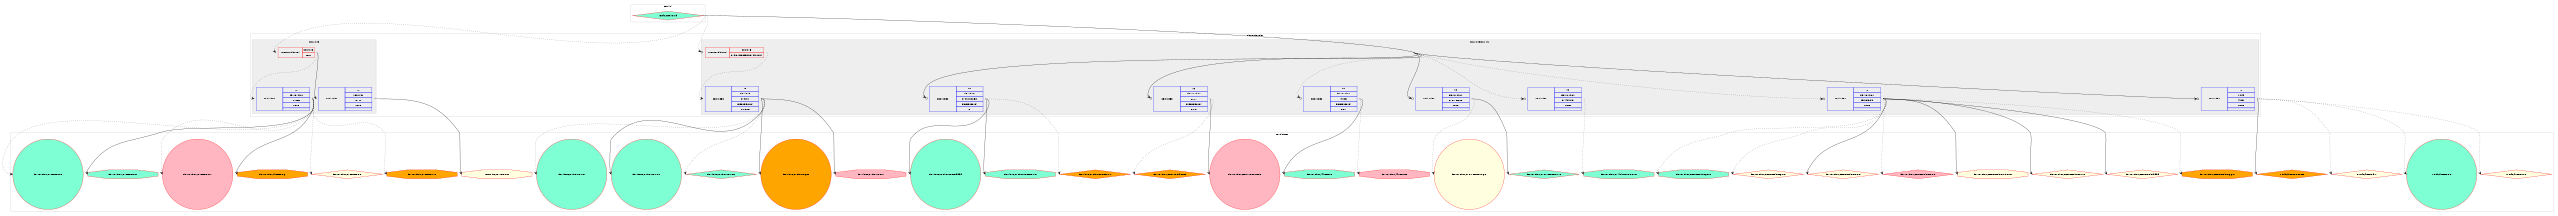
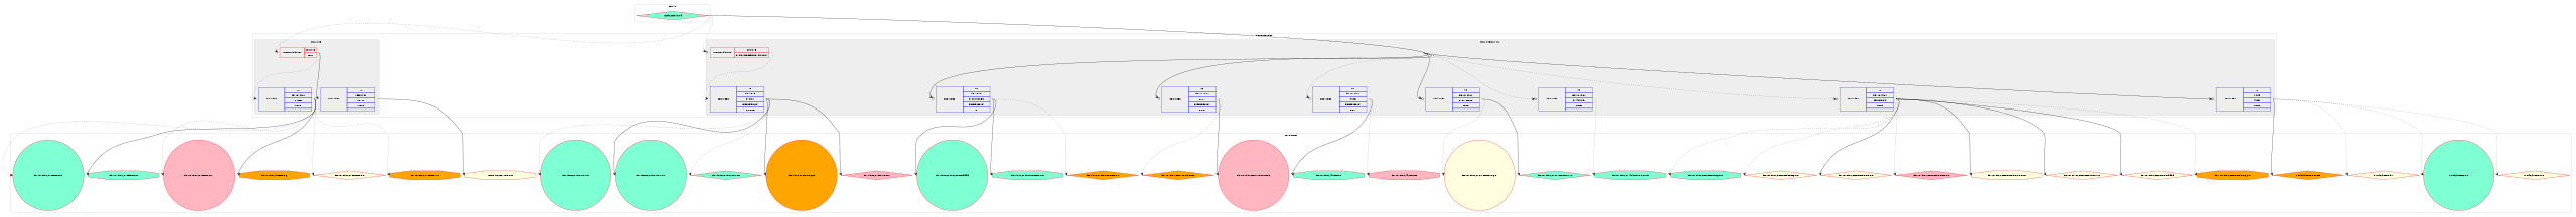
  digraph {
    compound=true
    concentrate=true
    fontname=Helvetica
    fontsize=10
    newrank=true
    rankdir=TB
    ranksep=1.5
    node [color=red fillcolor=aquamarine fontname=Helvetica fontsize=10 shape=diamond style=filled]
    edge [arrowhead=vee headport=w style=dotted tailport=e weight=100]
    n1 [label="net-fs/s3ql-1.19" width=4]
    n2 [color=blue label=<<TABLE BORDER="0" CELLBORDER="1" CELLSPACING="0" CELLPADDING="4" WIDTH="220"><TR><TD ROWSPAN="6" CELLPADDING="30">pack_dep</TD></TR><TR><TD WIDTH="110">no</TD></TR><TR><TD>dev-python</TD></TR><TR><TD>pytest</TD></TR><TR><TD>none</TD></TR><TR><TD></TD></TR></TABLE>> shape=none fillcolor="" style=""]
    n3 [color=blue label=<<TABLE BORDER="0" CELLBORDER="1" CELLSPACING="0" CELLPADDING="4" WIDTH="220"><TR><TD ROWSPAN="6" CELLPADDING="30">pack_dep</TD></TR><TR><TD WIDTH="110">no</TD></TR><TR><TD>net-misc</TD></TR><TR><TD>rsync</TD></TR><TR><TD>none</TD></TR><TR><TD></TD></TR></TABLE>> shape=none fillcolor="" style=""]
    n4 [label=<<TABLE BORDER="0" CELLBORDER="1" CELLSPACING="0" CELLPADDING="4"><TR><TD ROWSPAN="3" CELLPADDING="10">use_conditional</TD></TR><TR><TD>positive</TD></TR><TR><TD>test</TD></TR></TABLE>> shape=none fillcolor="" style=""]
    n5 [color=blue label=<<TABLE BORDER="0" CELLBORDER="1" CELLSPACING="0" CELLPADDING="4" WIDTH="220"><TR><TD ROWSPAN="6" CELLPADDING="30">pack_dep</TD></TR><TR><TD WIDTH="110">no</TD></TR><TR><TD>dev-lang</TD></TR><TR><TD>python</TD></TR><TR><TD>greaterequal</TD></TR><TR><TD>2.7.5-r2</TD></TR></TABLE>> shape=none fillcolor="" style=""]
    n6 [label=<<TABLE BORDER="0" CELLBORDER="1" CELLSPACING="0" CELLPADDING="4"><TR><TD ROWSPAN="3" CELLPADDING="10">use_conditional</TD></TR><TR><TD>positive</TD></TR><TR><TD>python_targets_python2_7</TD></TR></TABLE>> shape=none fillcolor="" style=""]
    n7 [color=blue label=<<TABLE BORDER="0" CELLBORDER="1" CELLSPACING="0" CELLPADDING="4" WIDTH="220"><TR><TD ROWSPAN="6" CELLPADDING="30">pack_dep</TD></TR><TR><TD WIDTH="110">no</TD></TR><TR><TD>dev-lang</TD></TR><TR><TD>python-exec</TD></TR><TR><TD>greaterequal</TD></TR><TR><TD>2</TD></TR></TABLE>> shape=none fillcolor="" style=""]
    n8 [color=blue label=<<TABLE BORDER="0" CELLBORDER="1" CELLSPACING="0" CELLPADDING="4" WIDTH="220"><TR><TD ROWSPAN="6" CELLPADDING="30">pack_dep</TD></TR><TR><TD WIDTH="110">no</TD></TR><TR><TD>dev-python</TD></TR><TR><TD>apsw</TD></TR><TR><TD>greaterequal</TD></TR><TR><TD>3.7.0</TD></TR></TABLE>> shape=none fillcolor="" style=""]
    n9 [color=blue label=<<TABLE BORDER="0" CELLBORDER="1" CELLSPACING="0" CELLPADDING="4" WIDTH="220"><TR><TD ROWSPAN="6" CELLPADDING="30">pack_dep</TD></TR><TR><TD WIDTH="110">no</TD></TR><TR><TD>dev-python</TD></TR><TR><TD>llfuse</TD></TR><TR><TD>greaterequal</TD></TR><TR><TD>0.37</TD></TR></TABLE>> shape=none fillcolor="" style=""]
    n10 [color=blue label=<<TABLE BORDER="0" CELLBORDER="1" CELLSPACING="0" CELLPADDING="4" WIDTH="220"><TR><TD ROWSPAN="6" CELLPADDING="30">pack_dep</TD></TR><TR><TD WIDTH="110">no</TD></TR><TR><TD>dev-python</TD></TR><TR><TD>pycryptopp</TD></TR><TR><TD>none</TD></TR><TR><TD></TD></TR></TABLE>> shape=none fillcolor="" style=""]
    n11 [color=blue label=<<TABLE BORDER="0" CELLBORDER="1" CELLSPACING="0" CELLPADDING="4" WIDTH="220"><TR><TD ROWSPAN="6" CELLPADDING="30">pack_dep</TD></TR><TR><TD WIDTH="110">no</TD></TR><TR><TD>dev-python</TD></TR><TR><TD>pyliblzma</TD></TR><TR><TD>none</TD></TR><TR><TD></TD></TR></TABLE>> shape=none fillcolor="" style=""]
    n12 [color=blue label=<<TABLE BORDER="0" CELLBORDER="1" CELLSPACING="0" CELLPADDING="4" WIDTH="220"><TR><TD ROWSPAN="6" CELLPADDING="30">pack_dep</TD></TR><TR><TD WIDTH="110">no</TD></TR><TR><TD>dev-python</TD></TR><TR><TD>setuptools</TD></TR><TR><TD>none</TD></TR><TR><TD></TD></TR></TABLE>> shape=none fillcolor="" style=""]
    n13 [color=blue label=<<TABLE BORDER="0" CELLBORDER="1" CELLSPACING="0" CELLPADDING="4" WIDTH="220"><TR><TD ROWSPAN="6" CELLPADDING="30">pack_dep</TD></TR><TR><TD WIDTH="110">no</TD></TR><TR><TD>sys-fs</TD></TR><TR><TD>fuse</TD></TR><TR><TD>none</TD></TR><TR><TD></TD></TR></TABLE>> shape=none fillcolor="" style=""]
    n14 [fillcolor=orange label="dev-python/pytest-2.7.2" shape=octagon width=4]
    n15 [fillcolor=lightyellow label="dev-python/pytest-3.0.3" width=4]
    n16 [fillcolor=orange label="dev-python/fuse-3.0.6" shape=octagon width=4]
    n17 [fillcolor=lightpink label="dev-python/pytest-3.0.7" shape=circle width=4]
    n18 [label="dev-python/pytest-3.1.2" shape=octagon width=4]
    n19 [label="dev-python/pytest-3.2.2" shape=circle width=4]
    n20 [fillcolor=lightyellow label="net-misc/rsync-3.1.2" shape=octagon width=4]
    n21 [label="dev-lang/python-2.7.12" width=4]
    n22 [label="dev-lang/python-2.7.14" shape=circle width=4]
    n23 [label="dev-lang/python-3.4.5" shape=circle width=4]
-   n24 [fillcolor=lightpink label="dev-lang/python-3.5.4" shape=octagon width=4]
+   n24 [fillcolor=lightpink label="dev-lang/python-3.5.4" width=4]
    n25 [fillcolor=orange label="dev-lang/python-3.6.3" shape=circle width=4]
    n26 [fillcolor=orange label="dev-lang/python-exec-2.4.4" width=4]
    n27 [label="dev-lang/python-exec-2.4.5" shape=octagon width=4]
    n28 [label="dev-lang/python-exec-9999" shape=circle width=4]
    n29 [fillcolor=orange label="dev-python/apsw-3.19.3_p1" width=4]
    n30 [fillcolor=lightpink label="dev-python/apsw-3.20.1_p1" shape=circle width=4]
    n31 [label="dev-python/llfuse-1.2" shape=octagon width=4]
    n32 [fillcolor=lightpink label="dev-python/llfuse-1.3" shape=octagon width=4]
    n33 [fillcolor=lightyellow label="dev-python/pycryptopp-0.6.0" shape=circle width=4]
    n34 [label="dev-python/pycryptopp-0.7.1" width=4]
    n35 [fillcolor=lightyellow label="sys-fs/fuse-2.9.7" width=4]
    n36 [fillcolor=orange label="sys-fs/fuse-3.0.0_rc3" width=4]
    n37 [fillcolor=lightyellow label="sys-fs/fuse-3.1.0" width=4]
    n38 [label="sys-fs/fuse-3.1.1" shape=circle width=4]
    n39 [label="dev-python/pyliblzma-0.5.3-r1" shape=octagon width=4]
    n40 [fillcolor=lightyellow label="dev-python/setuptools-30.4.0" width=4]
    n41 [fillcolor=lightyellow label="dev-python/setuptools-34.0.2-r1" shape=octagon width=4]
    n42 [fillcolor=lightpink label="dev-python/setuptools-35.0.1" width=4]
    n43 [fillcolor=lightyellow label="dev-python/setuptools-35.0.2" width=4]
    n44 [fillcolor=lightyellow label="dev-python/setuptools-36.0.1" width=4]
    n45 [label="dev-python/setuptools-36.5.0" shape=octagon width=4]
    n46 [fillcolor=orange label="dev-python/setuptools-36.6.0" shape=octagon width=4]
    n47 [fillcolor=lightyellow label="dev-python/setuptools-9999" width=4]
    subgraph cluster_1 {
      color=gray
      label=<<i>dependencies</i>>
      subgraph cluster_2 {
        color=gray
        fillcolor="#eeeeee"
        label=<<i>compile</i>>
        style=filled
        subgraph sub_3 {
          color=gray
          fillcolor="#eeeeee"
          label=<<i>compile</i>>
          style=filled
          n4
          subgraph sub_4 {
            color=gray
            fillcolor="#eeeeee"
            label=<<i>compile</i>>
            style=filled
            n2
          }
          subgraph sub_5 {
            color=gray
            fillcolor="#eeeeee"
            label=<<i>compile</i>>
            style=filled
            n3
          }
        }
      }
      subgraph cluster_6 {
        color=gray
        fillcolor="#eeeeee"
        label=<<i>compile and run</i>>
        style=filled
        subgraph sub_7 {
          color=gray
          fillcolor="#eeeeee"
          label=<<i>compile and run</i>>
          style=filled
          n6
          subgraph sub_8 {
            color=gray
            fillcolor="#eeeeee"
            label=<<i>compile and run</i>>
            style=filled
            n5
          }
        }
        subgraph sub_9 {
          color=gray
          fillcolor="#eeeeee"
          label=<<i>compile and run</i>>
          style=filled
          n7
        }
        subgraph sub_10 {
          color=gray
          fillcolor="#eeeeee"
          label=<<i>compile and run</i>>
          style=filled
          n8
        }
        subgraph sub_11 {
          color=gray
          fillcolor="#eeeeee"
          label=<<i>compile and run</i>>
          style=filled
          n9
        }
        subgraph sub_12 {
          color=gray
          fillcolor="#eeeeee"
          label=<<i>compile and run</i>>
          style=filled
          n10
        }
        subgraph sub_13 {
          color=gray
          fillcolor="#eeeeee"
          label=<<i>compile and run</i>>
          style=filled
          n11
        }
        subgraph sub_14 {
          color=gray
          fillcolor="#eeeeee"
          label=<<i>compile and run</i>>
          style=filled
          n12
        }
        subgraph sub_15 {
          color=gray
          fillcolor="#eeeeee"
          label=<<i>compile and run</i>>
          style=filled
          n13
        }
      }
      subgraph cluster_16 {
        color=gray
        fillcolor="#eeeeee"
        label=<<i>run</i>>
        style=filled
      }
    }
    subgraph cluster_17 {
      color=gray
      label=<<i>ebuild</i>>
      rank=same
      n1
    }
    subgraph cluster_18 {
      color=gray
      label=<<i>candidates</i>>
      rank=same
      subgraph sub_19 {
        color=black
        label=<<i>candidates</i>>
        nodesep=1
        rank=same
        n14
        n15
        n16
        n17
        n18
        n19
      }
      subgraph sub_20 {
        color=black
        label=<<i>candidates</i>>
        nodesep=1
        rank=same
        n20
      }
      subgraph sub_21 {
        color=black
        label=<<i>candidates</i>>
        nodesep=1
        rank=same
        n21
        n22
        n23
        n24
        n25
      }
      subgraph sub_22 {
        color=black
        label=<<i>candidates</i>>
        nodesep=1
        rank=same
        n26
        n27
        n28
      }
      subgraph sub_23 {
        color=black
        label=<<i>candidates</i>>
        nodesep=1
        rank=same
        n29
        n30
      }
      subgraph sub_24 {
        color=black
        label=<<i>candidates</i>>
        nodesep=1
        rank=same
        n31
        n32
      }
      subgraph sub_25 {
        color=black
        label=<<i>candidates</i>>
        nodesep=1
        rank=same
        n33
        n34
      }
      subgraph sub_26 {
        color=black
        label=<<i>candidates</i>>
        nodesep=1
        rank=same
        n35
        n36
        n37
        n38
      }
      subgraph sub_27 {
        color=black
        label=<<i>candidates</i>>
        nodesep=1
        rank=same
        n39
      }
      subgraph sub_28 {
        color=black
        label=<<i>candidates</i>>
        nodesep=1
        rank=same
        n40
        n41
        n42
        n43
        n44
        n45
        n46
        n47
      }
    }
    n1 -> n4 [weight=20]
    n1 -> n6 [arrowhead=odotvee weight=20]
    n1 -> n7 [arrowhead=odotvee style=solid weight=20]
    n1 -> n8 [arrowhead=odotvee style=solid weight=20]
    n1 -> n9 [arrowhead=odotvee weight=20]
    n1 -> n10 [arrowhead=odotvee style=solid weight=20]
    n1 -> n11 [arrowhead=odotvee weight=20]
    n1 -> n12 [arrowhead=odotvee weight=20]
    n1 -> n13 [arrowhead=odotvee style=solid weight=20]
    n2 -> n14
    n2 -> n15
    n2 -> n16 [style=solid]
    n2 -> n17
    n2 -> n18 [style=solid]
    n2 -> n19
    n3 -> n20 [style=solid]
    n4 -> n2 [weight=20]
    n4 -> n3 [style=solid weight=20]
    n5 -> n21
    n5 -> n22 [style=solid]
    n5 -> n23
    n5 -> n24 [style=solid]
    n5 -> n25 [style=solid]
    n6 -> n5 [weight=20]
    n7 -> n26
    n7 -> n27 [style=solid]
    n7 -> n28 [style=solid]
    n8 -> n29
    n8 -> n30 [style=solid]
    n9 -> n31 [style=solid]
    n9 -> n32
    n10 -> n33
    n10 -> n34 [style=solid]
    n11 -> n39
    n12 -> n40 [style=solid]
    n12 -> n41 [style=solid]
    n12 -> n42
    n12 -> n43 [style=solid]
    n12 -> n44
    n12 -> n45
    n12 -> n46
    n12 -> n47 [style=solid]
    n13 -> n35
    n13 -> n36 [style=solid]
    n13 -> n37
    n13 -> n38
  }
